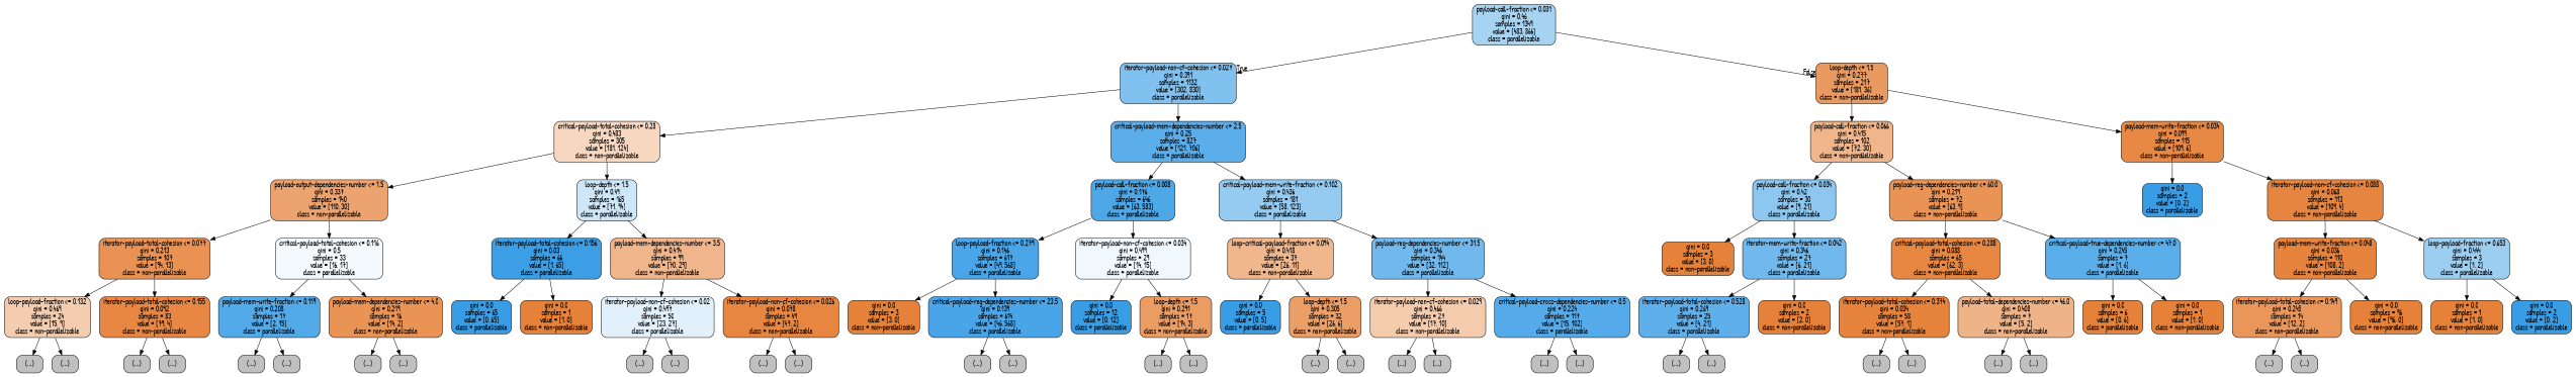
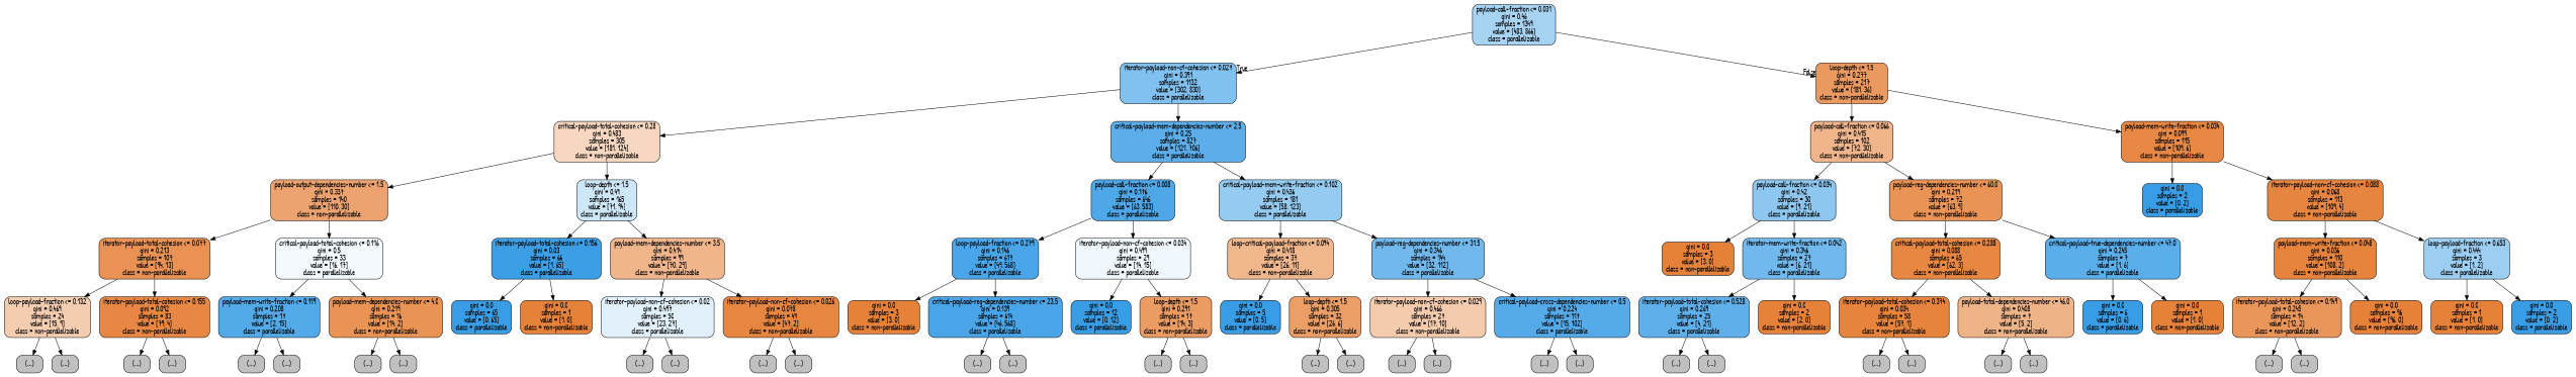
  digraph {
    fontname="Patrick Hand"
    node [color=black fillcolor="#C0C0C0" fontname="Patrick Hand" shape=box style="filled, rounded"]
    edge [fontname="Patrick Hand"]
    n1 [fillcolor="#399de571" label="payload-call-fraction <= 0.031\ngini = 0.46\nsamples = 1349\nvalue = [483, 866]\nclass = parallelizable"]
    n2 [fillcolor="#399de5a2" label="iterator-payload-non-cf-cohesion <= 0.027\ngini = 0.391\nsamples = 1132\nvalue = [302, 830]\nclass = parallelizable"]
    n3 [fillcolor="#e58139cc" label="loop-depth <= 1.5\ngini = 0.277\nsamples = 217\nvalue = [181, 36]\nclass = non-parallelizable"]
    n4 [fillcolor="#e5813950" label="critical-payload-total-cohesion <= 0.28\ngini = 0.483\nsamples = 305\nvalue = [181, 124]\nclass = non-parallelizable"]
    n5 [fillcolor="#399de5d3" label="critical-payload-mem-dependencies-number <= 2.5\ngini = 0.25\nsamples = 827\nvalue = [121, 706]\nclass = parallelizable"]
    n6 [fillcolor="#e58139b9" label="payload-output-dependencies-number <= 1.5\ngini = 0.337\nsamples = 140\nvalue = [110, 30]\nclass = non-parallelizable"]
    n7 [fillcolor="#399de53e" label="loop-depth <= 1.5\ngini = 0.49\nsamples = 165\nvalue = [71, 94]\nclass = parallelizable"]
    n8 [fillcolor="#e58139dc" label="iterator-payload-total-cohesion <= 0.077\ngini = 0.213\nsamples = 107\nvalue = [94, 13]\nclass = non-parallelizable"]
    n9 [fillcolor="#399de50f" label="critical-payload-total-cohesion <= 0.116\ngini = 0.5\nsamples = 33\nvalue = [16, 17]\nclass = parallelizable"]
    n10 [fillcolor="#e5813966" label="loop-payload-fraction <= 0.132\ngini = 0.469\nsamples = 24\nvalue = [15, 9]\nclass = non-parallelizable"]
    n11 [fillcolor="#e58139f2" label="iterator-payload-total-cohesion <= 0.155\ngini = 0.092\nsamples = 83\nvalue = [79, 4]\nclass = non-parallelizable"]
    n12 [label="(...)"]
    n13 [label="(...)"]
    n14 [label="(...)"]
    n15 [label="(...)"]
    n16 [fillcolor="#399de5dd" label="payload-mem-write-fraction <= 0.119\ngini = 0.208\nsamples = 17\nvalue = [2, 15]\nclass = parallelizable"]
    n17 [fillcolor="#e58139db" label="payload-mem-dependencies-number <= 4.0\ngini = 0.219\nsamples = 16\nvalue = [14, 2]\nclass = non-parallelizable"]
    n18 [label="(...)"]
    n19 [label="(...)"]
    n20 [label="(...)"]
    n21 [label="(...)"]
    n22 [fillcolor="#399de5fb" label="iterator-payload-total-cohesion <= 0.156\ngini = 0.03\nsamples = 66\nvalue = [1, 65]\nclass = parallelizable"]
    n23 [fillcolor="#e5813995" label="payload-mem-dependencies-number <= 3.5\ngini = 0.414\nsamples = 99\nvalue = [70, 29]\nclass = non-parallelizable"]
    n24 [fillcolor="#399de5ff" label="gini = 0.0\nsamples = 65\nvalue = [0, 65]\nclass = parallelizable"]
    n25 [fillcolor="#e58139ff" label="gini = 0.0\nsamples = 1\nvalue = [1, 0]\nclass = non-parallelizable"]
    n26 [fillcolor="#399de526" label="iterator-payload-non-cf-cohesion <= 0.02\ngini = 0.497\nsamples = 50\nvalue = [23, 27]\nclass = parallelizable"]
    n27 [fillcolor="#e58139f4" label="iterator-payload-non-cf-cohesion <= 0.026\ngini = 0.078\nsamples = 49\nvalue = [47, 2]\nclass = non-parallelizable"]
    n28 [label="(...)"]
    n29 [label="(...)"]
    n30 [label="(...)"]
    n31 [label="(...)"]
    n32 [fillcolor="#399de5e3" label="payload-call-fraction <= 0.008\ngini = 0.176\nsamples = 646\nvalue = [63, 583]\nclass = parallelizable"]
    n33 [fillcolor="#399de587" label="critical-payload-mem-write-fraction <= 0.102\ngini = 0.436\nsamples = 181\nvalue = [58, 123]\nclass = parallelizable"]
    n34 [fillcolor="#399de5e9" label="loop-payload-fraction <= 0.279\ngini = 0.146\nsamples = 617\nvalue = [49, 568]\nclass = parallelizable"]
    n35 [fillcolor="#399de511" label="iterator-payload-non-cf-cohesion <= 0.034\ngini = 0.499\nsamples = 29\nvalue = [14, 15]\nclass = parallelizable"]
    n36 [fillcolor="#e58139ff" label="gini = 0.0\nsamples = 3\nvalue = [3, 0]\nclass = non-parallelizable"]
    n37 [fillcolor="#399de5ea" label="critical-payload-reg-dependencies-number <= 23.5\ngini = 0.139\nsamples = 614\nvalue = [46, 568]\nclass = parallelizable"]
    n38 [label="(...)"]
    n39 [label="(...)"]
    n40 [fillcolor="#399de5ff" label="gini = 0.0\nsamples = 12\nvalue = [0, 12]\nclass = parallelizable"]
    n41 [fillcolor="#e58139c8" label="loop-depth <= 1.5\ngini = 0.291\nsamples = 17\nvalue = [14, 3]\nclass = non-parallelizable"]
    n42 [label="(...)"]
    n43 [label="(...)"]
    n44 [fillcolor="#e5813993" label="loop-critical-payload-fraction <= 0.094\ngini = 0.418\nsamples = 37\nvalue = [26, 11]\nclass = non-parallelizable"]
    n45 [fillcolor="#399de5b6" label="payload-reg-dependencies-number <= 31.5\ngini = 0.346\nsamples = 144\nvalue = [32, 112]\nclass = parallelizable"]
    n46 [fillcolor="#399de5ff" label="gini = 0.0\nsamples = 5\nvalue = [0, 5]\nclass = parallelizable"]
    n47 [fillcolor="#e58139c4" label="loop-depth <= 1.5\ngini = 0.305\nsamples = 32\nvalue = [26, 6]\nclass = non-parallelizable"]
    n48 [label="(...)"]
    n49 [label="(...)"]
    n50 [fillcolor="#e5813969" label="iterator-payload-non-cf-cohesion <= 0.029\ngini = 0.466\nsamples = 27\nvalue = [17, 10]\nclass = non-parallelizable"]
    n51 [fillcolor="#399de5da" label="critical-payload-cross-dependencies-number <= 0.5\ngini = 0.224\nsamples = 117\nvalue = [15, 102]\nclass = parallelizable"]
    n52 [label="(...)"]
    n53 [label="(...)"]
    n54 [label="(...)"]
    n55 [label="(...)"]
    n56 [fillcolor="#e5813995" label="payload-call-fraction <= 0.066\ngini = 0.415\nsamples = 102\nvalue = [72, 30]\nclass = non-parallelizable"]
    n57 [fillcolor="#e58139f1" label="payload-mem-write-fraction <= 0.034\ngini = 0.099\nsamples = 115\nvalue = [109, 6]\nclass = non-parallelizable"]
    n58 [fillcolor="#399de592" label="payload-call-fraction <= 0.034\ngini = 0.42\nsamples = 30\nvalue = [9, 21]\nclass = parallelizable"]
    n59 [fillcolor="#e58139db" label="payload-reg-dependencies-number <= 60.0\ngini = 0.219\nsamples = 72\nvalue = [63, 9]\nclass = non-parallelizable"]
    n60 [fillcolor="#e58139ff" label="gini = 0.0\nsamples = 3\nvalue = [3, 0]\nclass = non-parallelizable"]
    n61 [fillcolor="#399de5b6" label="iterator-mem-write-fraction <= 0.042\ngini = 0.346\nsamples = 27\nvalue = [6, 21]\nclass = parallelizable"]
    n62 [fillcolor="#399de5ce" label="iterator-payload-total-cohesion <= 0.528\ngini = 0.269\nsamples = 25\nvalue = [4, 21]\nclass = parallelizable"]
    n63 [fillcolor="#e58139ff" label="gini = 0.0\nsamples = 2\nvalue = [2, 0]\nclass = non-parallelizable"]
    n64 [label="(...)"]
    n65 [label="(...)"]
    n66 [fillcolor="#e58139f3" label="critical-payload-total-cohesion <= 0.288\ngini = 0.088\nsamples = 65\nvalue = [62, 3]\nclass = non-parallelizable"]
    n67 [fillcolor="#399de5d4" label="critical-payload-true-dependencies-number <= 47.0\ngini = 0.245\nsamples = 7\nvalue = [1, 6]\nclass = parallelizable"]
    n68 [fillcolor="#e58139fb" label="iterator-payload-total-cohesion <= 0.374\ngini = 0.034\nsamples = 58\nvalue = [57, 1]\nclass = non-parallelizable"]
    n69 [fillcolor="#e5813999" label="payload-total-dependencies-number <= 46.0\ngini = 0.408\nsamples = 7\nvalue = [5, 2]\nclass = non-parallelizable"]
    n70 [label="(...)"]
    n71 [label="(...)"]
    n72 [label="(...)"]
    n73 [label="(...)"]
-   n74 [fillcolor="#e58139ff" label="gini = 0.0\nsamples = 6\nvalue = [0, 6]\nclass = parallelizable"]
+   n74 [fillcolor="#399de5ff" label="gini = 0.0\nsamples = 6\nvalue = [0, 6]\nclass = parallelizable"]
    n75 [fillcolor="#e58139ff" label="gini = 0.0\nsamples = 1\nvalue = [1, 0]\nclass = non-parallelizable"]
    n76 [fillcolor="#399de5ff" label="gini = 0.0\nsamples = 2\nvalue = [0, 2]\nclass = parallelizable"]
    n77 [fillcolor="#e58139f6" label="iterator-payload-non-cf-cohesion <= 0.088\ngini = 0.068\nsamples = 113\nvalue = [109, 4]\nclass = non-parallelizable"]
    n78 [fillcolor="#e58139fa" label="payload-mem-write-fraction <= 0.048\ngini = 0.036\nsamples = 110\nvalue = [108, 2]\nclass = non-parallelizable"]
    n79 [fillcolor="#399de57f" label="loop-payload-fraction <= 0.653\ngini = 0.444\nsamples = 3\nvalue = [1, 2]\nclass = parallelizable"]
    n80 [fillcolor="#e58139d4" label="iterator-payload-total-cohesion <= 0.149\ngini = 0.245\nsamples = 14\nvalue = [12, 2]\nclass = non-parallelizable"]
    n81 [fillcolor="#e58139ff" label="gini = 0.0\nsamples = 96\nvalue = [96, 0]\nclass = non-parallelizable"]
    n82 [label="(...)"]
    n83 [label="(...)"]
    n84 [fillcolor="#e58139ff" label="gini = 0.0\nsamples = 1\nvalue = [1, 0]\nclass = non-parallelizable"]
    n85 [fillcolor="#399de5ff" label="gini = 0.0\nsamples = 2\nvalue = [0, 2]\nclass = parallelizable"]
    n1 -> n2 [headlabel=True labelangle=45 labeldistance=2.5]
    n1 -> n3 [headlabel=False labelangle=-45 labeldistance=2.5]
    n2 -> n4
    n2 -> n5
    n3 -> n56
    n3 -> n57
    n4 -> n6
    n4 -> n7
    n5 -> n32
    n5 -> n33
    n6 -> n8
    n6 -> n9
    n7 -> n22
    n7 -> n23
    n8 -> n10
    n8 -> n11
    n9 -> n16
    n9 -> n17
    n10 -> n12
    n10 -> n13
    n11 -> n14
    n11 -> n15
    n16 -> n18
    n16 -> n19
    n17 -> n20
    n17 -> n21
    n22 -> n24
    n22 -> n25
    n23 -> n26
    n23 -> n27
    n26 -> n28
    n26 -> n29
    n27 -> n30
    n27 -> n31
    n32 -> n34
    n32 -> n35
    n33 -> n44
    n33 -> n45
    n34 -> n36
    n34 -> n37
    n35 -> n40
    n35 -> n41
    n37 -> n38
    n37 -> n39
    n41 -> n42
    n41 -> n43
    n44 -> n46
    n44 -> n47
    n45 -> n50
    n45 -> n51
    n47 -> n48
    n47 -> n49
    n50 -> n52
    n50 -> n53
    n51 -> n54
    n51 -> n55
    n56 -> n58
    n56 -> n59
    n57 -> n76
    n57 -> n77
    n58 -> n60
    n58 -> n61
    n59 -> n66
    n59 -> n67
    n61 -> n62
    n61 -> n63
    n62 -> n64
    n62 -> n65
    n66 -> n68
    n66 -> n69
    n67 -> n74
    n67 -> n75
    n68 -> n70
    n68 -> n71
    n69 -> n72
    n69 -> n73
    n77 -> n78
    n77 -> n79
    n78 -> n80
    n78 -> n81
    n79 -> n84
    n79 -> n85
    n80 -> n82
    n80 -> n83
  }
